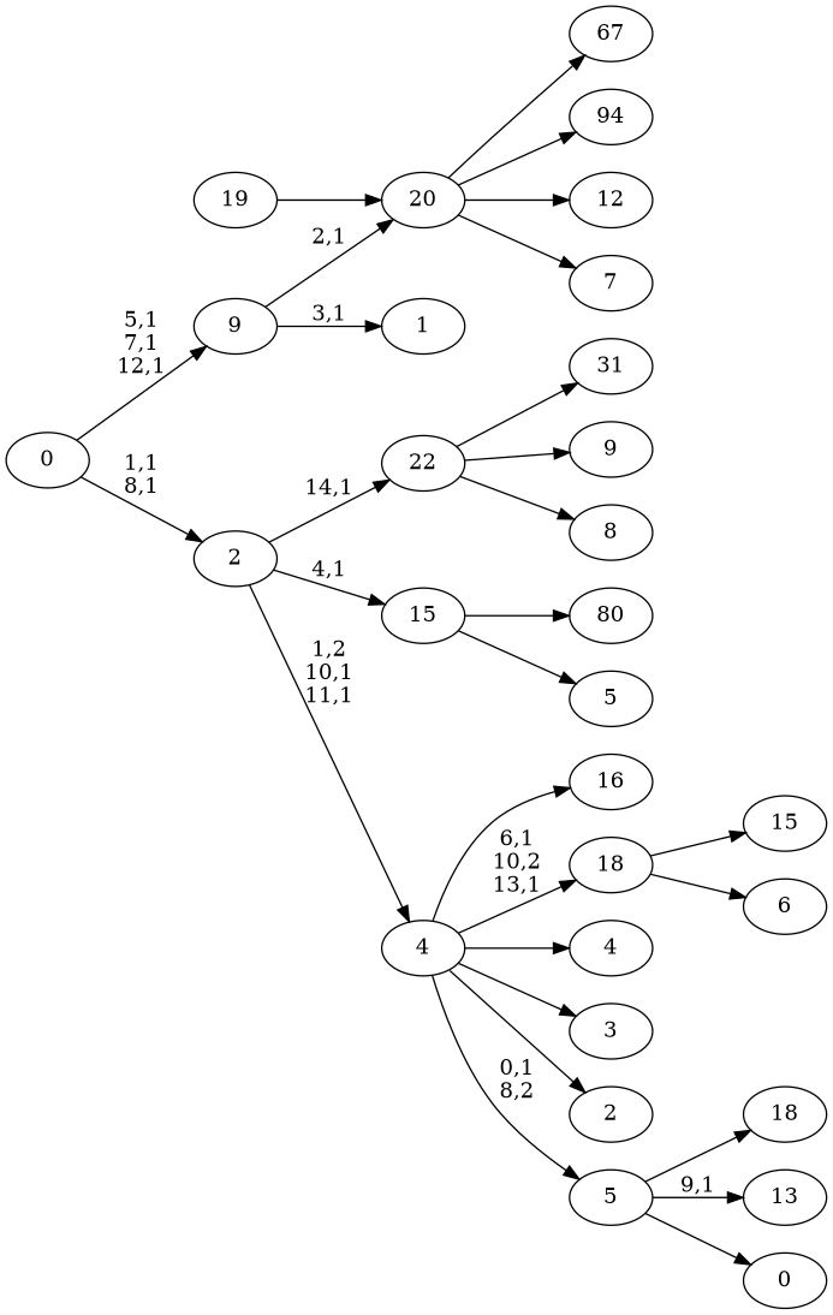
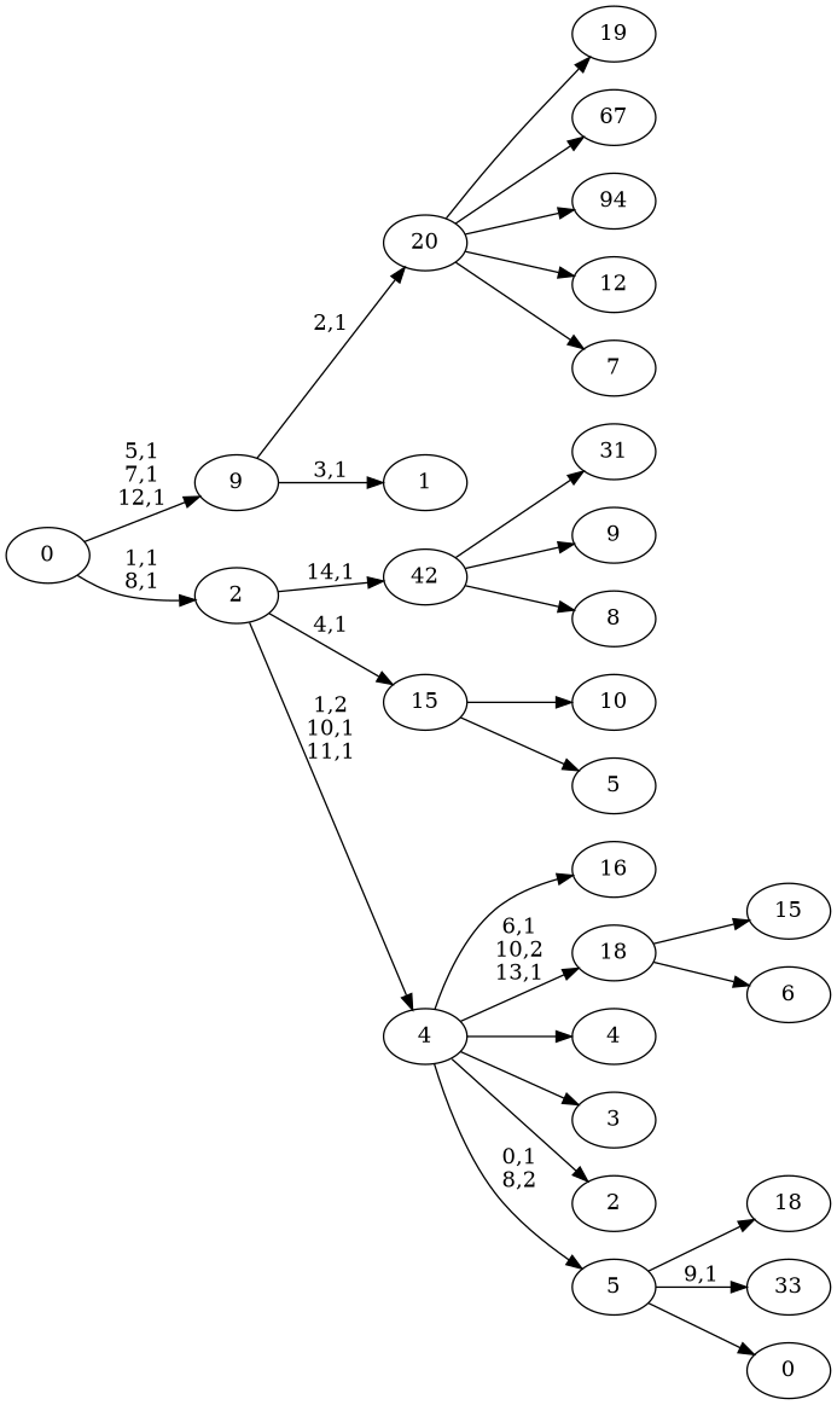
  digraph {
    rankdir=LR
    n1 [label=19]
    n2 [label=18]
    n3 [label=67]
    n4 [label=16]
    n5 [label=15]
    n6 [label=94]
-   n7 [label=13]
+   n7 [label=33]
    n8 [label=12]
    n9 [label=31]
-   n10 [label=80]
+   n10 [label=10]
    n11 [label=9]
    n12 [label=8]
-   22
+   22 [label=42]
    n14 [label=7]
    20
    n16 [label=6]
    18
    n18 [label=5]
    15
    n20 [label=4]
    n21 [label=3]
    n22 [label=2]
    n23 [label=1]
    9
    n25 [label=0]
    5
    4
    2
    0
    22 -> n9
    22 -> n11
    22 -> n12
-   n1 -> 20
+   20 -> n1
    20 -> n3
    20 -> n6
    20 -> n8
    20 -> n14
    18 -> n5
    18 -> n16
    15 -> n10
    15 -> n18
    9 -> 20 [label="2,1"]
    9 -> n23 [label="3,1"]
    5 -> n2
    5 -> n7 [label="9,1"]
    5 -> n25
    4 -> n4
    4 -> 18 [label="6,1\n10,2\n13,1"]
    4 -> n20
    4 -> n21
    4 -> n22
    4 -> 5 [label="0,1\n8,2"]
    2 -> 22 [label="14,1"]
    2 -> 15 [label="4,1"]
    2 -> 4 [label="1,2\n10,1\n11,1"]
    0 -> 9 [label="5,1\n7,1\n12,1"]
    0 -> 2 [label="1,1\n8,1"]
  }
